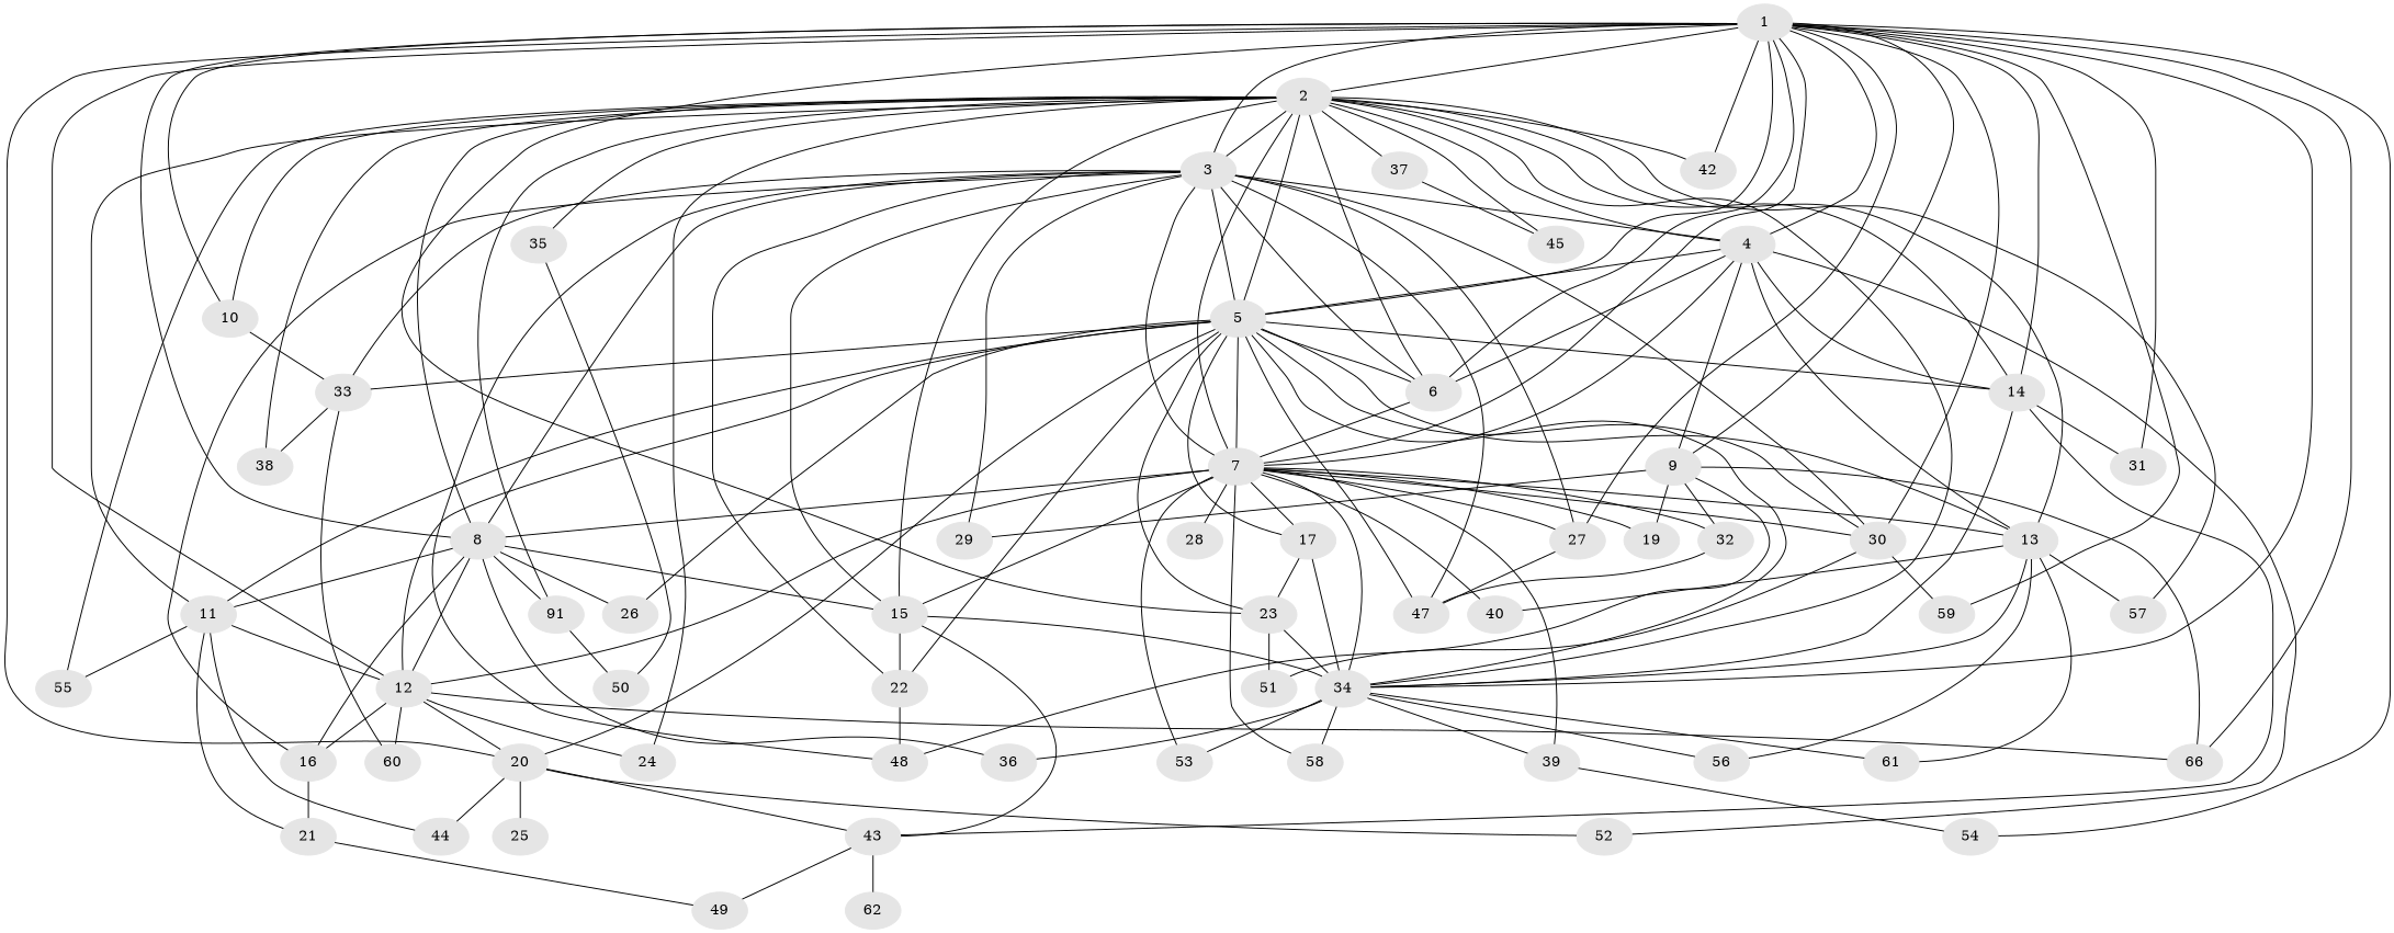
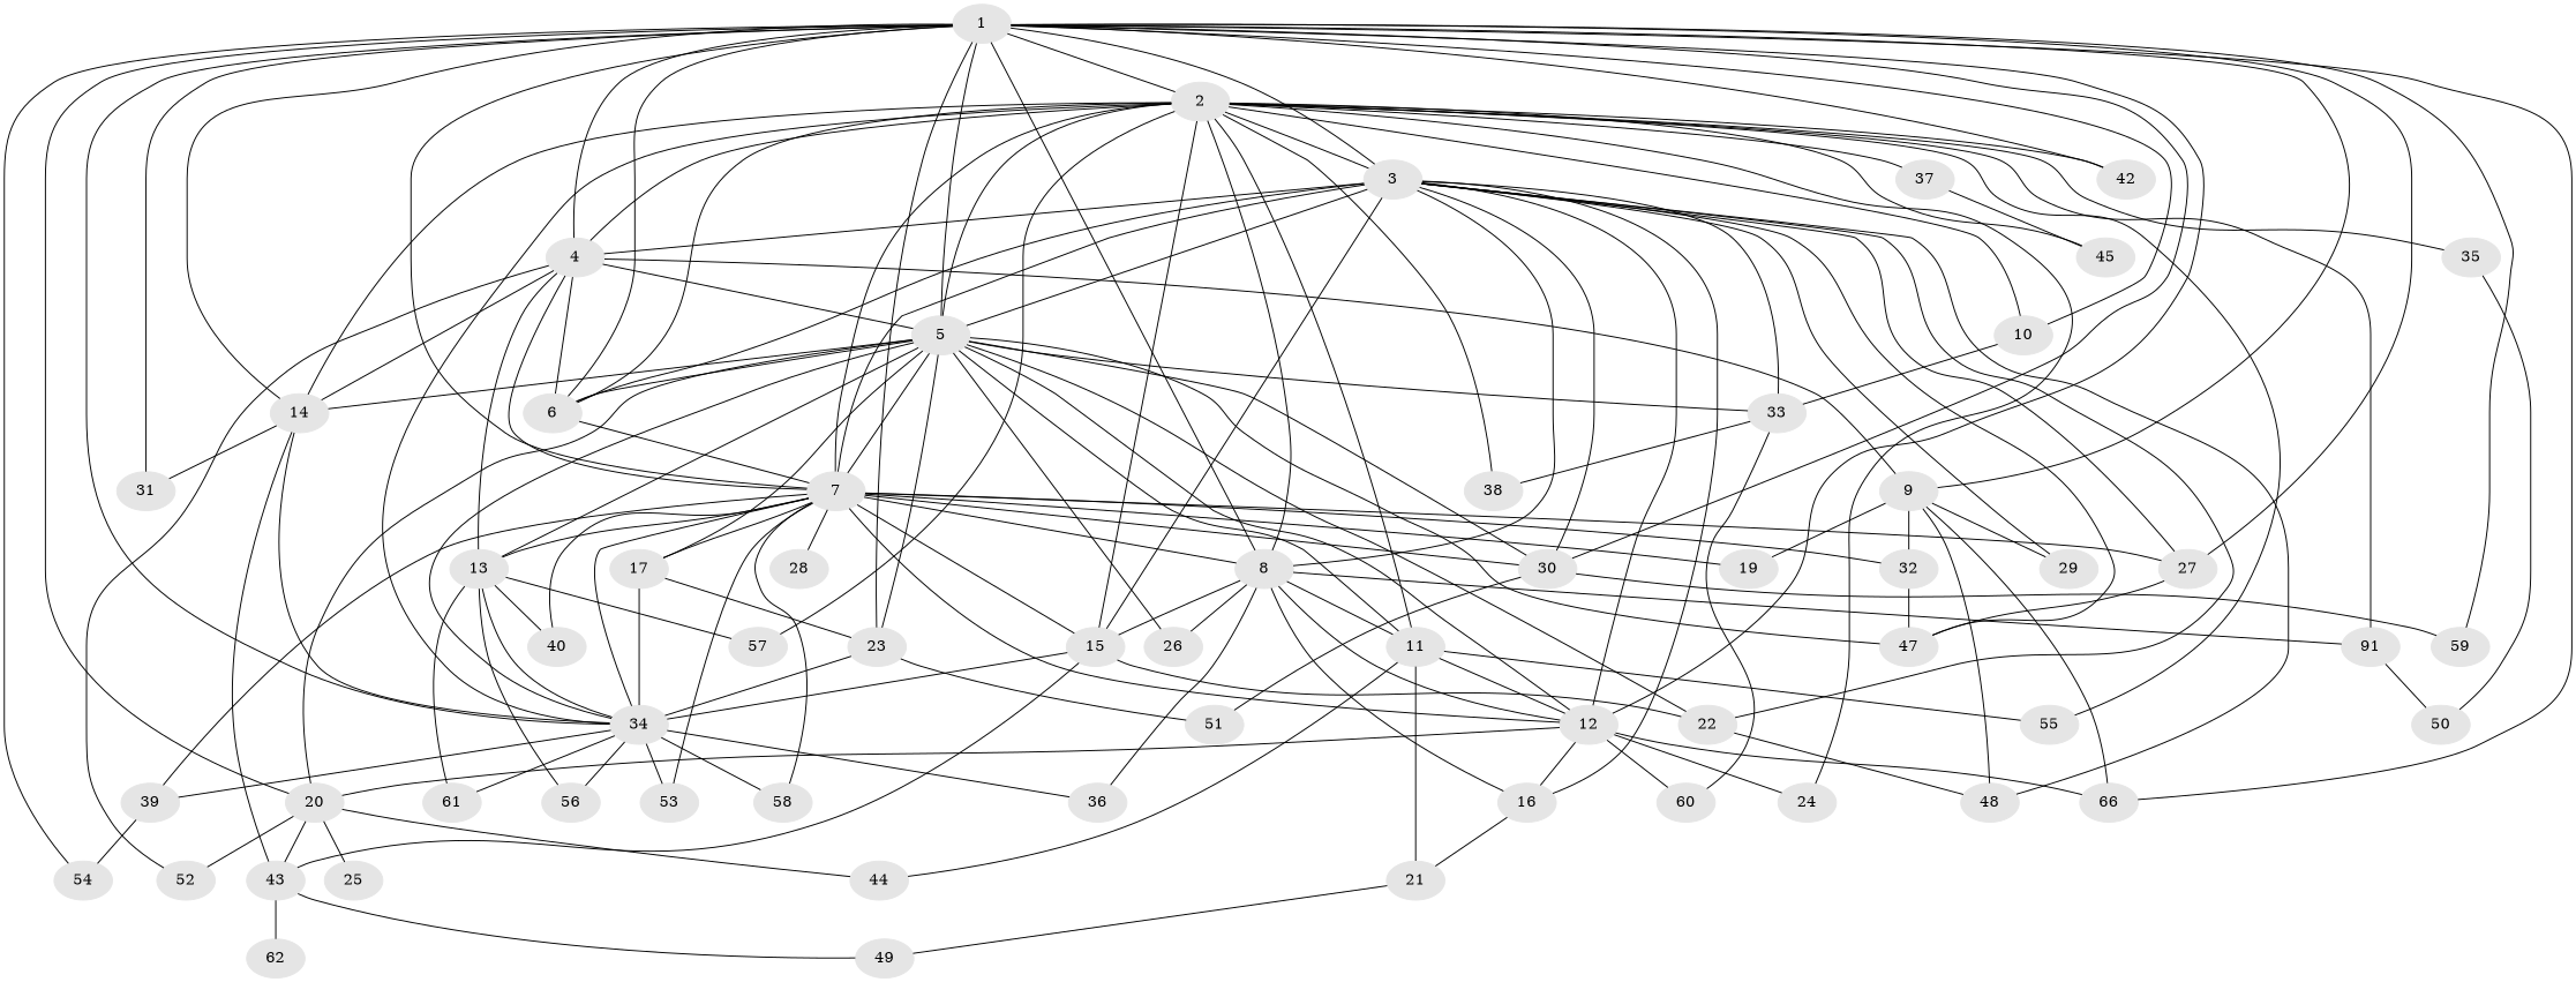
  graph {
    node [color=gray90 style=filled]
    edge [weight=1.0]
    1
    2
    3
    4
    5
    6
    7
    8
    9
    10
    12
    14
    20
    23
    27
    30
    31
    34
    42
    n20 [label=66]
    54
    59
    11
    13
    15
    24
    35
    37
    38
    n30 [label=91]
    45
    55
    57
    47
    16
    22
    29
    33
    48
    52
    17
    26
    19
    28
    32
    39
    40
    53
    58
    36
    60
    43
    44
    25
    51
    56
    61
    21
    50
    49
    62
    1 -- 2 [weight=2.0]
    1 -- 3 [weight=2.0]
    1 -- 4
    1 -- 5 [weight=3.0]
    1 -- 6
    1 -- 7
    1 -- 8
    1 -- 9
    1 -- 10
    1 -- 12
    1 -- 14
    1 -- 20
    1 -- 23
    1 -- 27
    1 -- 30
    1 -- 31
    1 -- 34
    1 -- 42
    1 -- n20
    1 -- 54
    1 -- 59
    2 -- 3 [weight=5.0]
    2 -- 4 [weight=2.0]
    2 -- 5 [weight=4.0]
    2 -- 6 [weight=2.0]
    2 -- 7 [weight=2.0]
    2 -- 8
    2 -- 10
    2 -- 14
    2 -- 34
    2 -- 42
    2 -- 11
-   2 -- 13
    2 -- 15
    2 -- 24
    2 -- 35
    2 -- 37
    2 -- 38
    2 -- n30
    2 -- 45
    2 -- 55
    2 -- 57
    3 -- 4 [weight=3.0]
    3 -- 5 [weight=4.0]
    3 -- 6 [weight=8.0]
    3 -- 7 [weight=3.0]
    3 -- 8 [weight=2.0]
+   3 -- 12 [weight=7.0]
    3 -- 27 [weight=4.0]
    3 -- 30
    3 -- 15 [weight=8.0]
    3 -- 47
    3 -- 16 [weight=2.0]
    3 -- 22 [weight=2.0]
    3 -- 29
    3 -- 33
    3 -- 48
    4 -- 5 [weight=3.0]
    4 -- 6
    4 -- 7
    4 -- 9
    4 -- 14 [weight=2.0]
    4 -- 13
    4 -- 52
    5 -- 6 [weight=3.0]
    5 -- 7 [weight=3.0]
    5 -- 12
    5 -- 14
    5 -- 20
    5 -- 23
    5 -- 30
    5 -- 34
    5 -- 11
    5 -- 13
    5 -- 47
    5 -- 22
    5 -- 33
    5 -- 17 [weight=2.0]
    5 -- 26
    6 -- 7
    7 -- 8
    7 -- 12
    7 -- 27
    7 -- 30
    7 -- 34
    7 -- 13
    7 -- 15
    7 -- 17
    7 -- 19
    7 -- 28
    7 -- 32
    7 -- 39
    7 -- 40
    7 -- 53
    7 -- 58
    8 -- 12
    8 -- 11
    8 -- 15
    8 -- n30
    8 -- 16 [weight=2.0]
    8 -- 26
    8 -- 36
    9 -- n20
    9 -- 29
    9 -- 48
    9 -- 19
    9 -- 32
    10 -- 33 [weight=2.0]
    12 -- 20
    12 -- n20
    12 -- 24
    12 -- 16
    12 -- 60
    14 -- 31
    14 -- 34
    14 -- 43
    20 -- 52
    20 -- 43
    20 -- 44
    20 -- 25 [weight=2.0]
    23 -- 34
    23 -- 51
    27 -- 47
    30 -- 59
    30 -- 51
    34 -- 39
    34 -- 53
    34 -- 58
    34 -- 36
    34 -- 56
    34 -- 61
    11 -- 12
    11 -- 55
    11 -- 44
    11 -- 21
    13 -- 34
    13 -- 57
    13 -- 40
    13 -- 56
    13 -- 61
    15 -- 34 [weight=2.0]
    15 -- 22
    15 -- 43
    35 -- 50
    37 -- 45
    n30 -- 50
    16 -- 21
    22 -- 48
    33 -- 38
    33 -- 60
    17 -- 23
    17 -- 34 [weight=6.0]
    32 -- 47
    39 -- 54
    43 -- 49
    43 -- 62
    21 -- 49
  }
